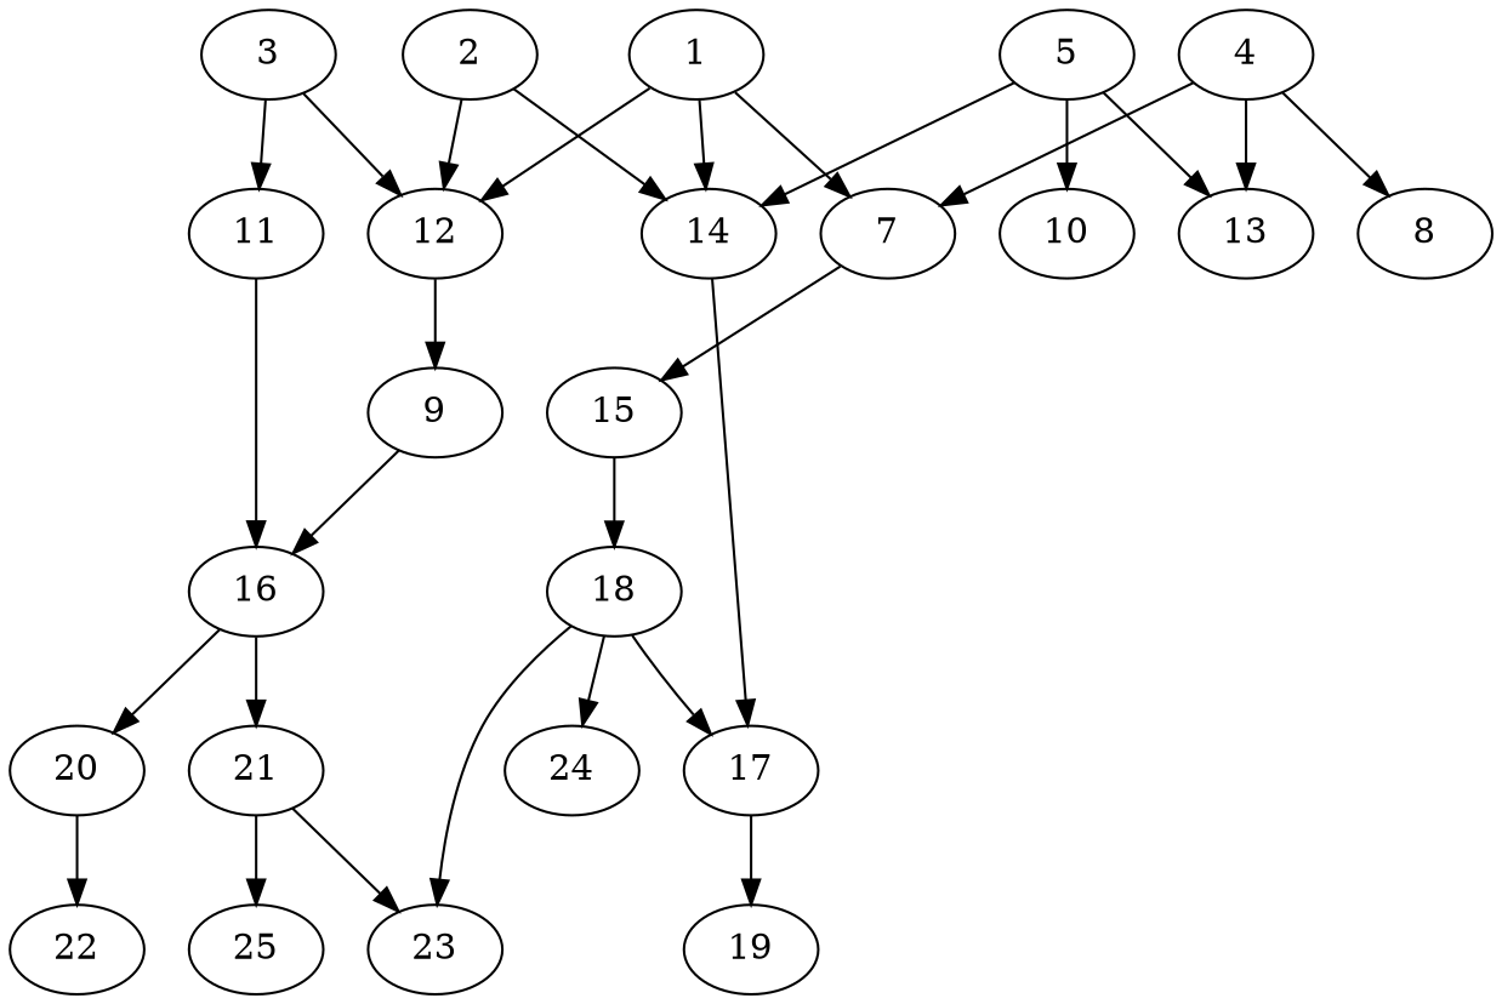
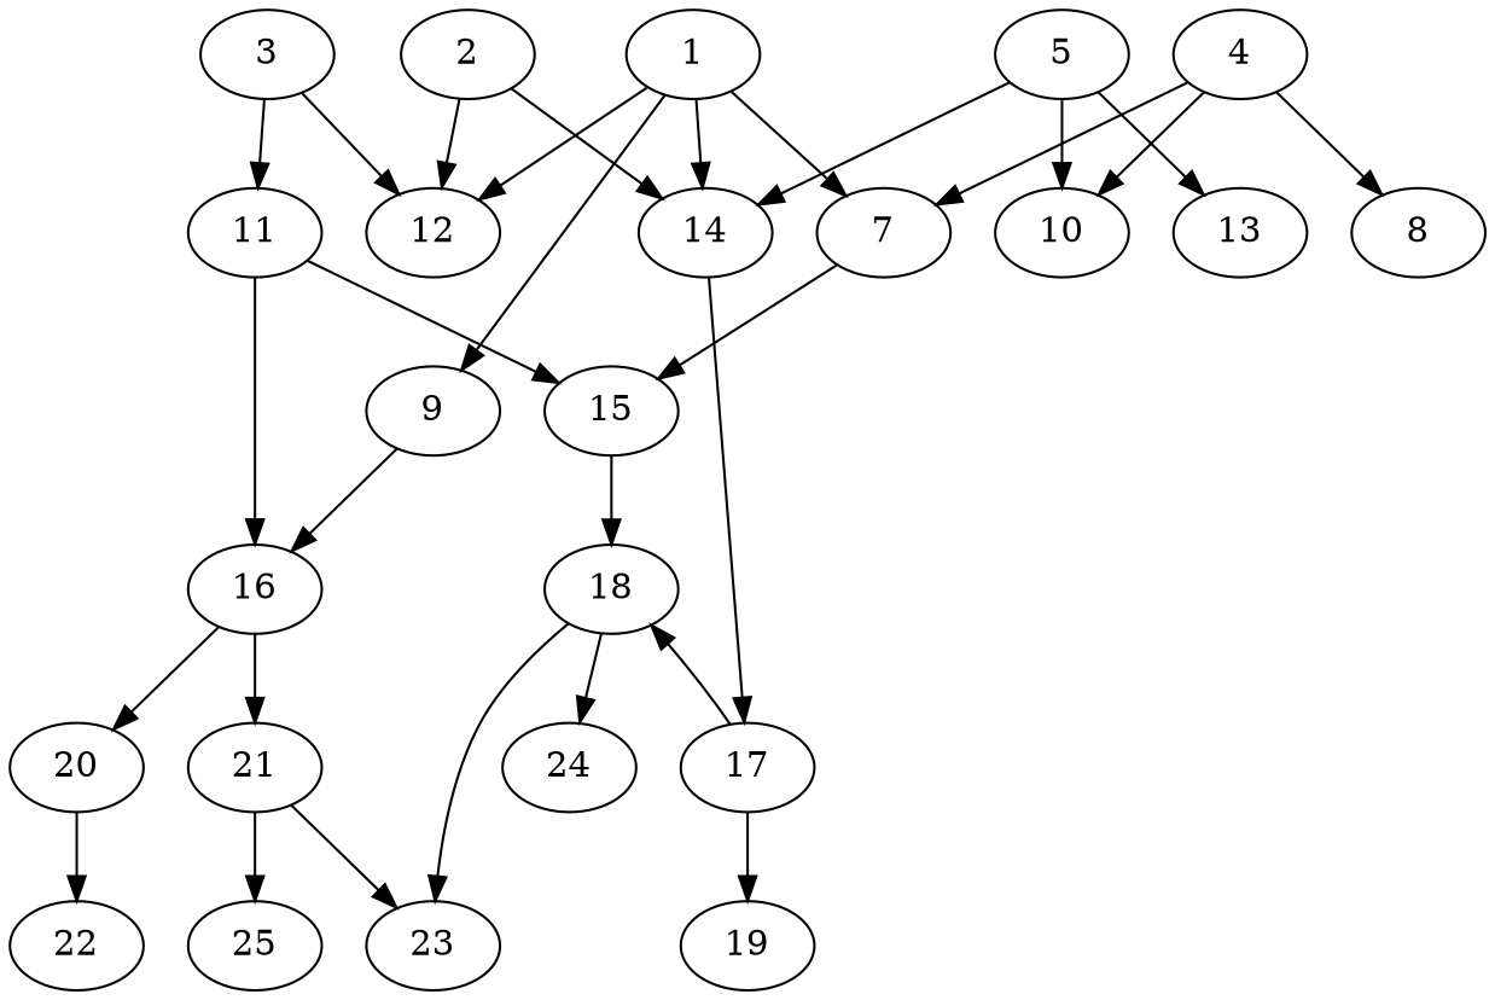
  digraph {
    node [alpha=0.02]
    1 [alpha=0.00 expect_size=36349590578731248]
    7 [alpha=0.08 expect_size=987153054896238886912]
    9 [alpha=0.06 expect_size=10569100977478102]
    12 [alpha=0.03 expect_size=33236472984312860]
    14 [alpha=0.07 expect_size=21622543867037920]
    15 [alpha=0.11 expect_size=8319159353494208]
    16 [alpha=0.16 expect_size=8068876815538636]
    13 [alpha=0.11 expect_size=202648800947859357696]
    17 [alpha=0.09 expect_size=2144764576629168]
    18 [alpha=0.16 expect_size=6367053419595656]
    20 [alpha=0.19 expect_size=366809341661383232]
    21 [expect_size=287009313135527985152]
    19 [alpha=0.11 expect_size=1838522595369763733504]
    2 [expect_size=1877955032628854784000]
    3 [alpha=0.09 expect_size=25272386980879832]
    11 [expect_size=11189677548175716]
    8 [expect_size=17241612024066314]
    4 [expect_size=517888953356204864]
    5 [alpha=0.01 expect_size=382960114904072192000]
    10 [alpha=0.18 expect_size=199718782743772921856]
    23 [alpha=0.06 expect_size=21234332304151684]
    24 [alpha=0.16 expect_size=602390625650058368]
    22 [alpha=0.20 expect_size=14310917570148386]
    25 [alpha=0.05 expect_size=19528681907111672]
    1 -> 7
-   12 -> 9
+   1 -> 9
    1 -> 12
    1 -> 14
    7 -> 15
    9 -> 16
    14 -> 17
    15 -> 18
    16 -> 20
    16 -> 21
-   18 -> 17
+   17 -> 18
    17 -> 19
    18 -> 23
    18 -> 24
    20 -> 22
    21 -> 23
    21 -> 25
    2 -> 12
    2 -> 14
    3 -> 12
    3 -> 11
+   11 -> 15
    11 -> 16
    4 -> 7
-   4 -> 13
+   4 -> 10
    4 -> 8
    5 -> 14
    5 -> 13
    5 -> 10
  }
